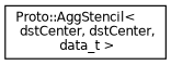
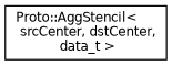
  digraph {
    rankdir=LR
-   n1 [color=black fillcolor=white fontname=Helvetica fontsize=10 height=0.2 label="Proto::AggStencil\<\l dstCenter, dstCenter,\l data_t \>" shape=record style=filled width=0.4]
+   n1 [color=black fillcolor=white fontname=Helvetica fontsize=10 height=0.2 label="Proto::AggStencil\<\l srcCenter, dstCenter,\l data_t \>" shape=record style=filled width=0.4]
  }
